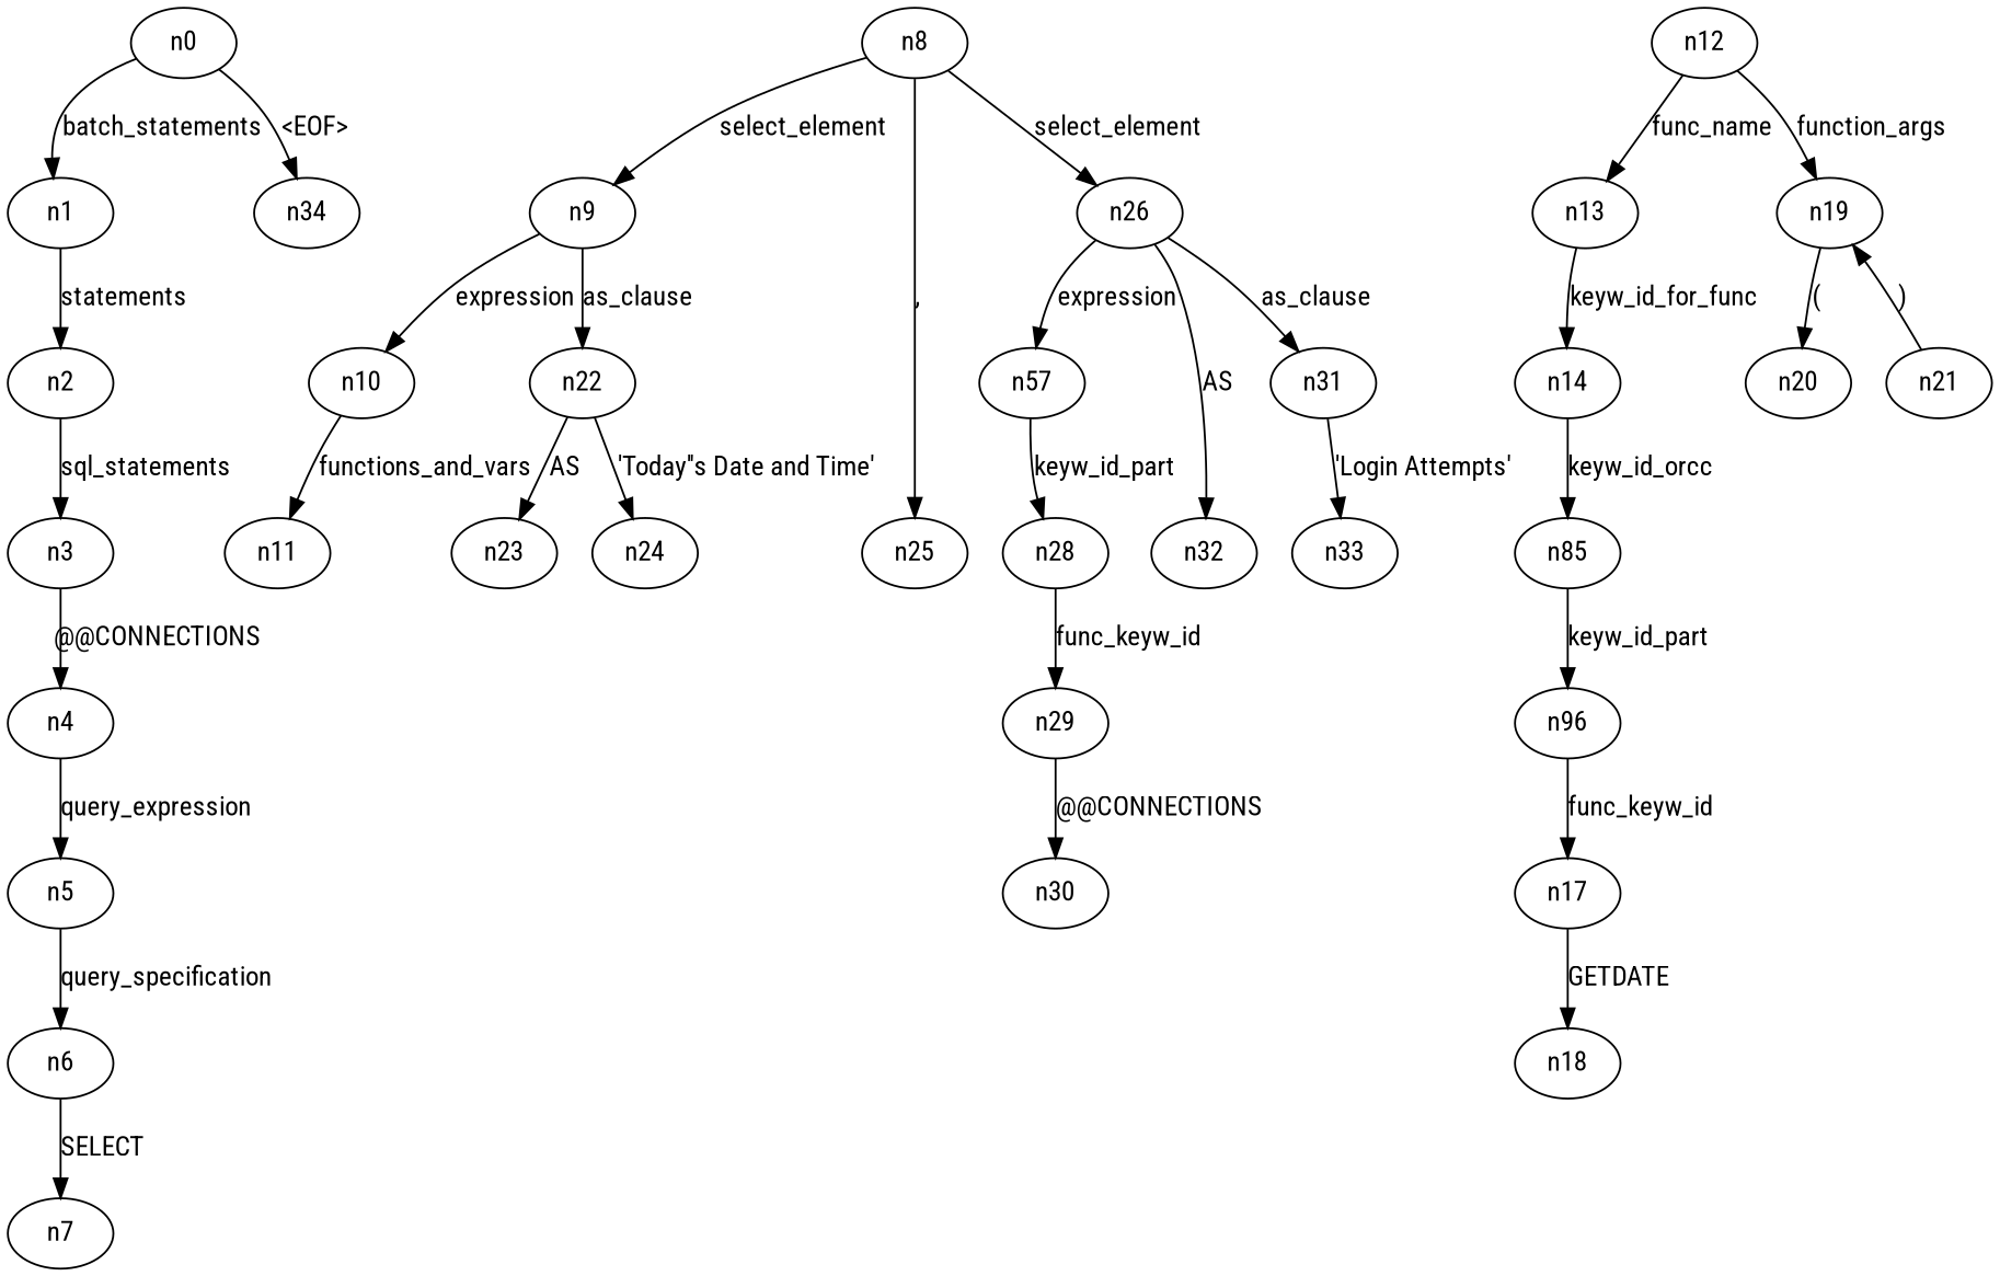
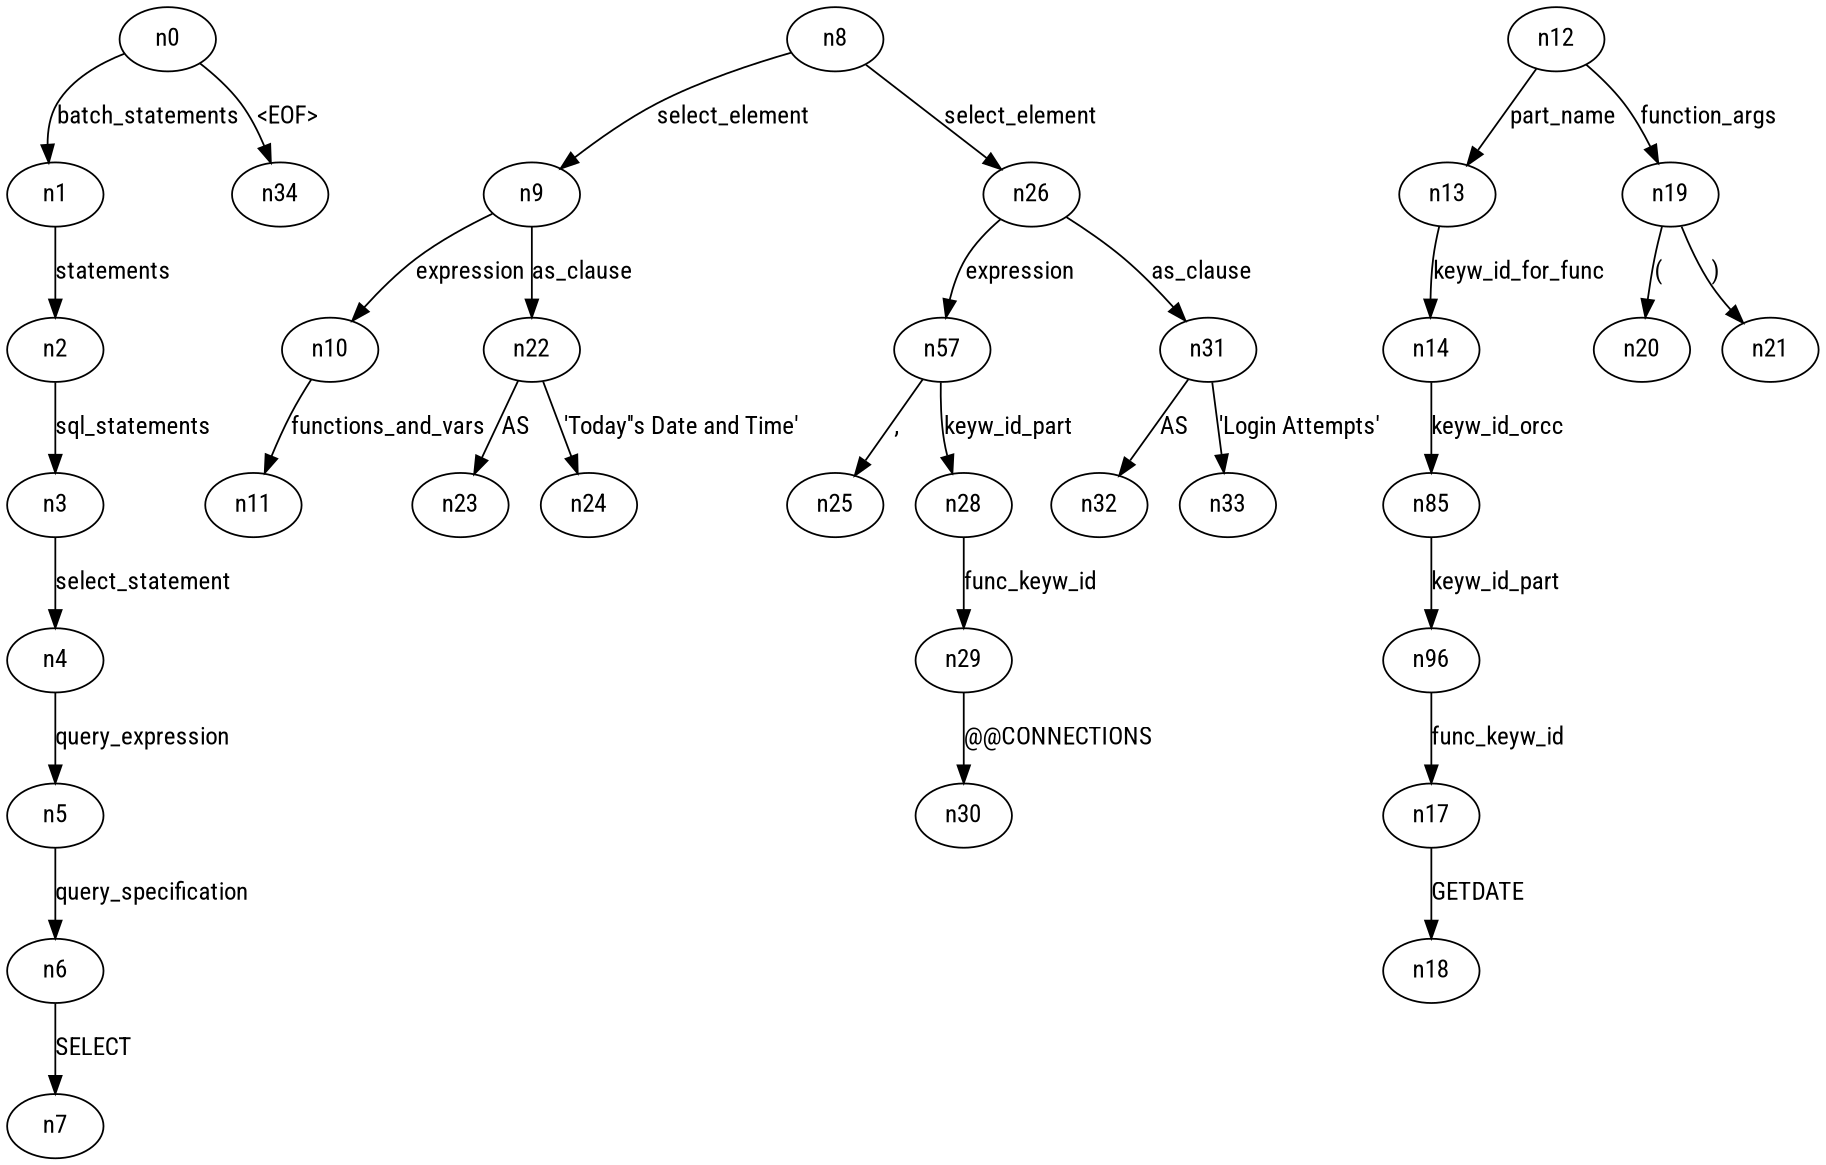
  digraph {
    fontname="Roboto Condensed"
    node [fontname="Roboto Condensed"]
    edge [fontname="Roboto Condensed"]
    n0
    n1
    n34
    n2
    n3
    n4
    n5
    n6
    n7
    n8
    n9
    n25
    n26
    n10
    n22
    n27 [label=n57]
    n31
    n11
    n23
    n24
    n12
    n13
    n19
    n14
    n20
    n21
    n15 [label=n85]
    n16 [label=n96]
    n17
    n18
    n28
    n32
    n33
    n29
    n30
    n0 -> n1 [label=batch_statements]
    n0 -> n34 [label="<EOF>"]
    n1 -> n2 [label=statements]
    n2 -> n3 [label=sql_statements]
-   n3 -> n4 [label="@@CONNECTIONS"]
+   n3 -> n4 [label=select_statement]
    n4 -> n5 [label=query_expression]
    n5 -> n6 [label=query_specification]
    n6 -> n7 [label=SELECT]
    n8 -> n9 [label=select_element]
-   n8 -> n25 [label=","]
+   n27 -> n25 [label=","]
    n8 -> n26 [label=select_element]
    n9 -> n10 [label=expression]
    n9 -> n22 [label=as_clause]
    n26 -> n27 [label=expression]
    n26 -> n31 [label=as_clause]
    n10 -> n11 [label=functions_and_vars]
    n22 -> n23 [label=AS]
    n22 -> n24 [label="'Today''s Date and Time'"]
    n27 -> n28 [label=keyw_id_part]
-   n26 -> n32 [label=AS]
+   n31 -> n32 [label=AS]
    n31 -> n33 [label="'Login Attempts'"]
-   n12 -> n13 [label=func_name]
+   n12 -> n13 [label=part_name]
    n12 -> n19 [label=function_args]
    n13 -> n14 [label=keyw_id_for_func]
    n19 -> n20 [label="("]
-   n21 -> n19 [label=")"]
+   n19 -> n21 [label=")"]
    n14 -> n15 [label=keyw_id_orcc]
    n15 -> n16 [label=keyw_id_part]
    n16 -> n17 [label=func_keyw_id]
    n17 -> n18 [label=GETDATE]
    n28 -> n29 [label=func_keyw_id]
    n29 -> n30 [label="@@CONNECTIONS"]
  }
